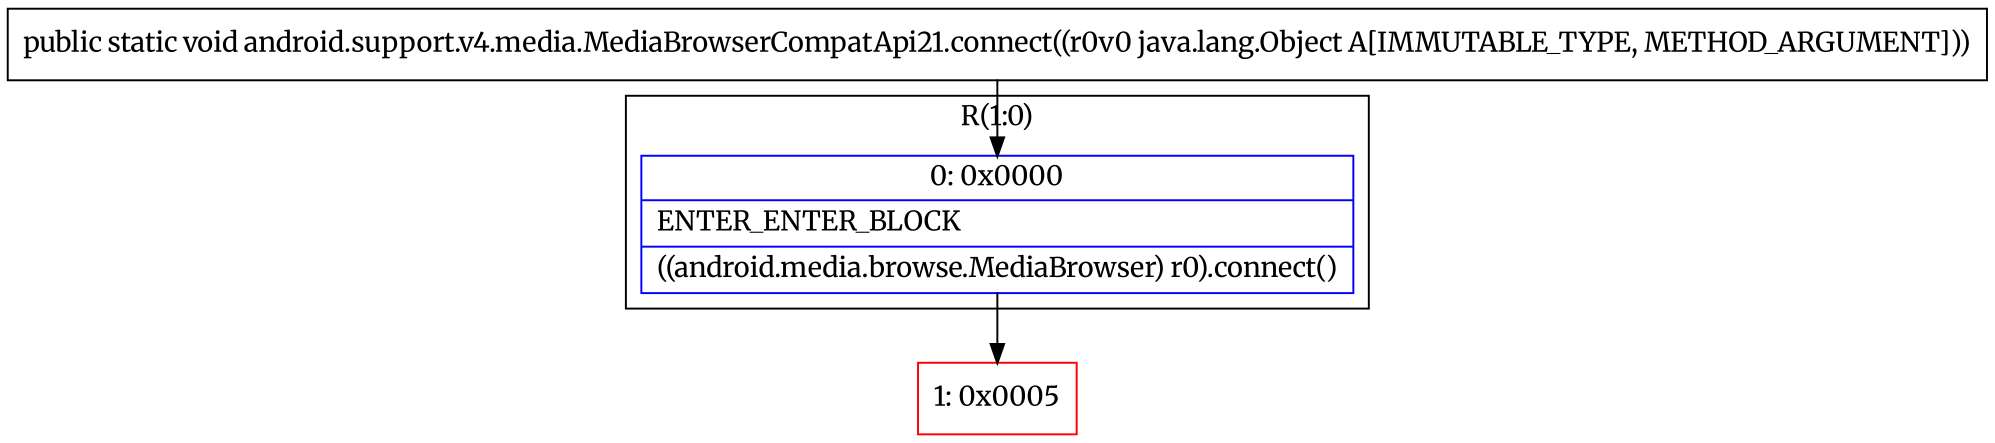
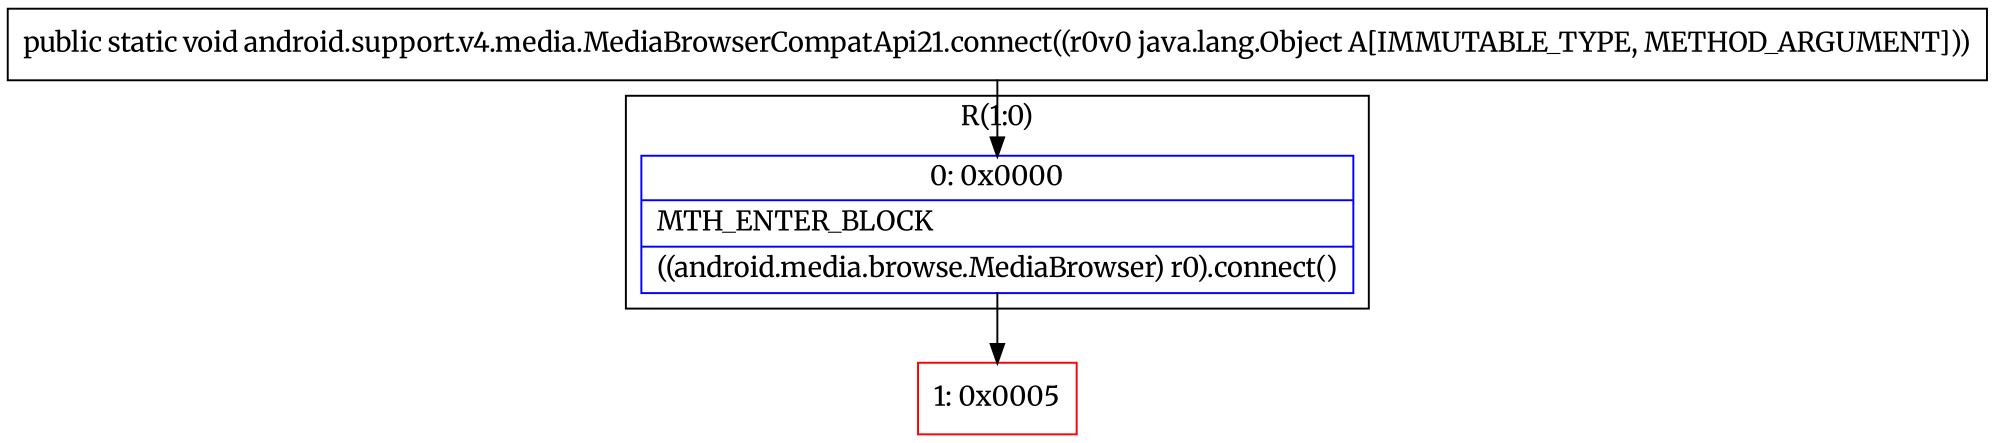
  digraph {
    fontname=Merriweather
    node [shape=record fontname=Merriweather]
    edge [fontname=Merriweather]
-   n1 [color=blue label="{0\:\ 0x0000|ENTER_ENTER_BLOCK\l|((android.media.browse.MediaBrowser) r0).connect()\l}"]
+   n1 [color=blue label="{0\:\ 0x0000|MTH_ENTER_BLOCK\l|((android.media.browse.MediaBrowser) r0).connect()\l}"]
    n2 [color=red label="{1\:\ 0x0005}"]
    n3 [label="{public static void android.support.v4.media.MediaBrowserCompatApi21.connect((r0v0 java.lang.Object A[IMMUTABLE_TYPE, METHOD_ARGUMENT])) }"]
    subgraph cluster_1 {
      label="R(1:0)"
      n1
    }
    n1 -> n2
    n3 -> n1
  }
